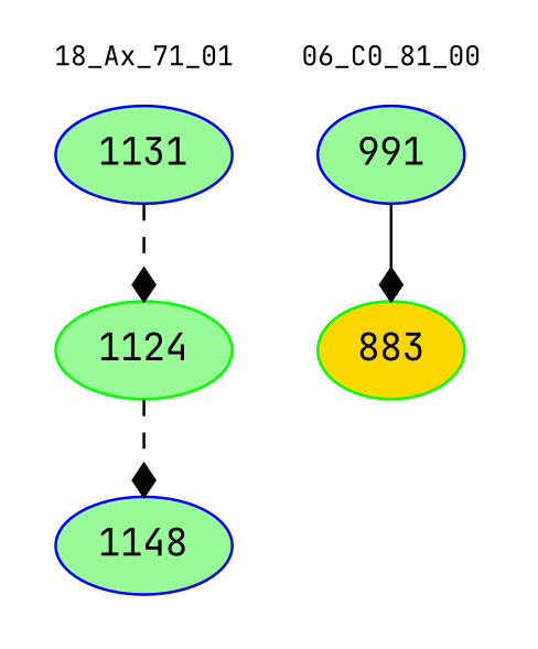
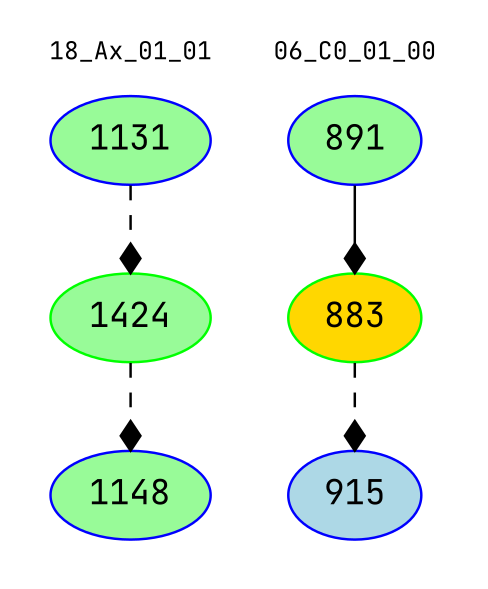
  digraph {
    fontname="JetBrains Mono"
    node [color=blue fillcolor=palegreen fontname="JetBrains Mono" style=filled]
    edge [arrowhead=diamond color=black fontname="JetBrains Mono" style=dashed]
    n1 [label=1131]
-   n2 [color=green label=1124]
+   n2 [color=green label=1424]
    n3 [label=1148]
-   n4 [label=991]
+   n4 [label=891]
    n5 [color=green fillcolor=gold label=883]
+   n6 [fillcolor=lightblue label=915]
    subgraph cluster_1 {
      color=white
      fontsize=10
-     label="18_Ax_71_01"
+     label="18_Ax_01_01"
      n1
      n2
      n3
    }
    subgraph cluster_2 {
      color=white
      fontsize=10
-     label="06_C0_81_00"
+     label="06_C0_01_00"
      n4
      n5
+     n6
    }
    n1 -> n2
    n2 -> n3
    n4 -> n5 [style=solid]
+   n5 -> n6
  }
